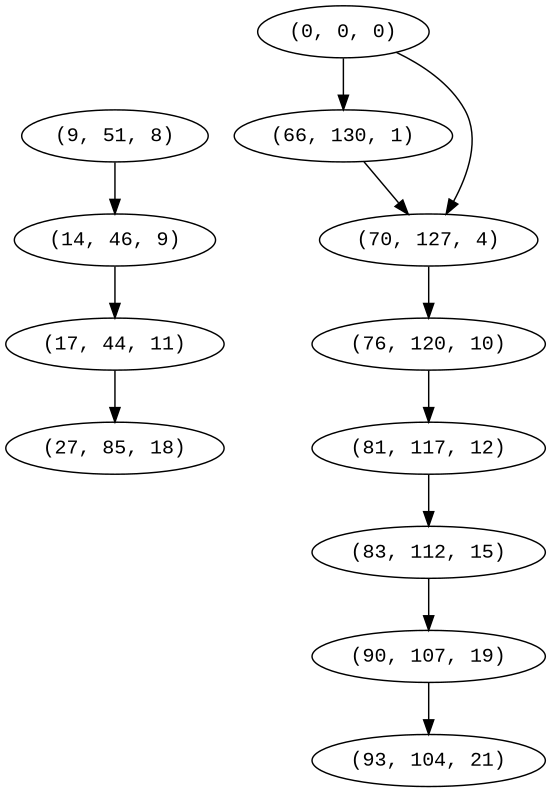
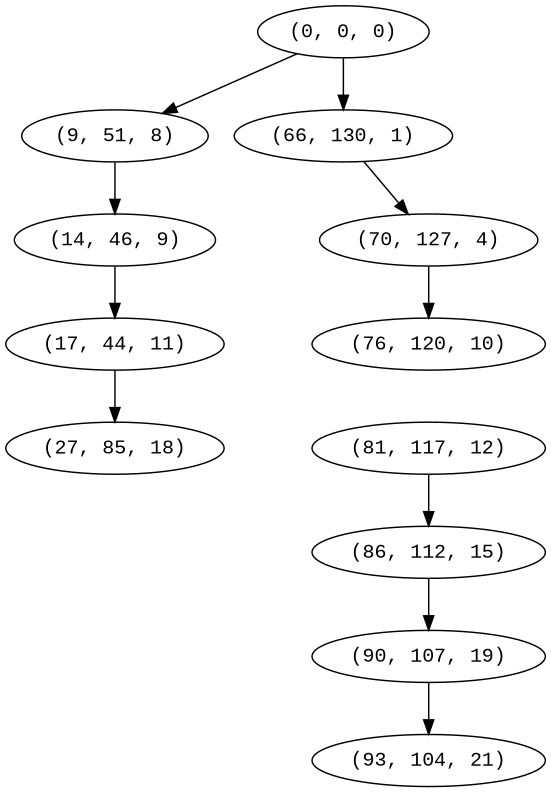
  digraph {
    fontname="Liberation Mono"
    node [fontname="Liberation Mono"]
    edge [fontname="Liberation Mono"]
    "(0, 0, 0)"
    "(9, 51, 8)"
    "(66, 130, 1)"
    "(14, 46, 9)"
    "(70, 127, 4)"
    "(17, 44, 11)"
    n7 [label="(27, 85, 18)"]
    "(76, 120, 10)"
    "(81, 117, 12)"
-   "(86, 112, 15)" [label="(83, 112, 15)"]
+   "(86, 112, 15)"
    "(90, 107, 19)"
    "(93, 104, 21)"
-   "(0, 0, 0)" -> "(70, 127, 4)"
+   "(0, 0, 0)" -> "(9, 51, 8)"
    "(0, 0, 0)" -> "(66, 130, 1)"
    "(9, 51, 8)" -> "(14, 46, 9)"
    "(66, 130, 1)" -> "(70, 127, 4)"
    "(14, 46, 9)" -> "(17, 44, 11)"
    "(70, 127, 4)" -> "(76, 120, 10)"
    "(17, 44, 11)" -> n7
-   "(76, 120, 10)" -> "(81, 117, 12)"
    "(81, 117, 12)" -> "(86, 112, 15)"
    "(86, 112, 15)" -> "(90, 107, 19)"
    "(90, 107, 19)" -> "(93, 104, 21)"
  }
